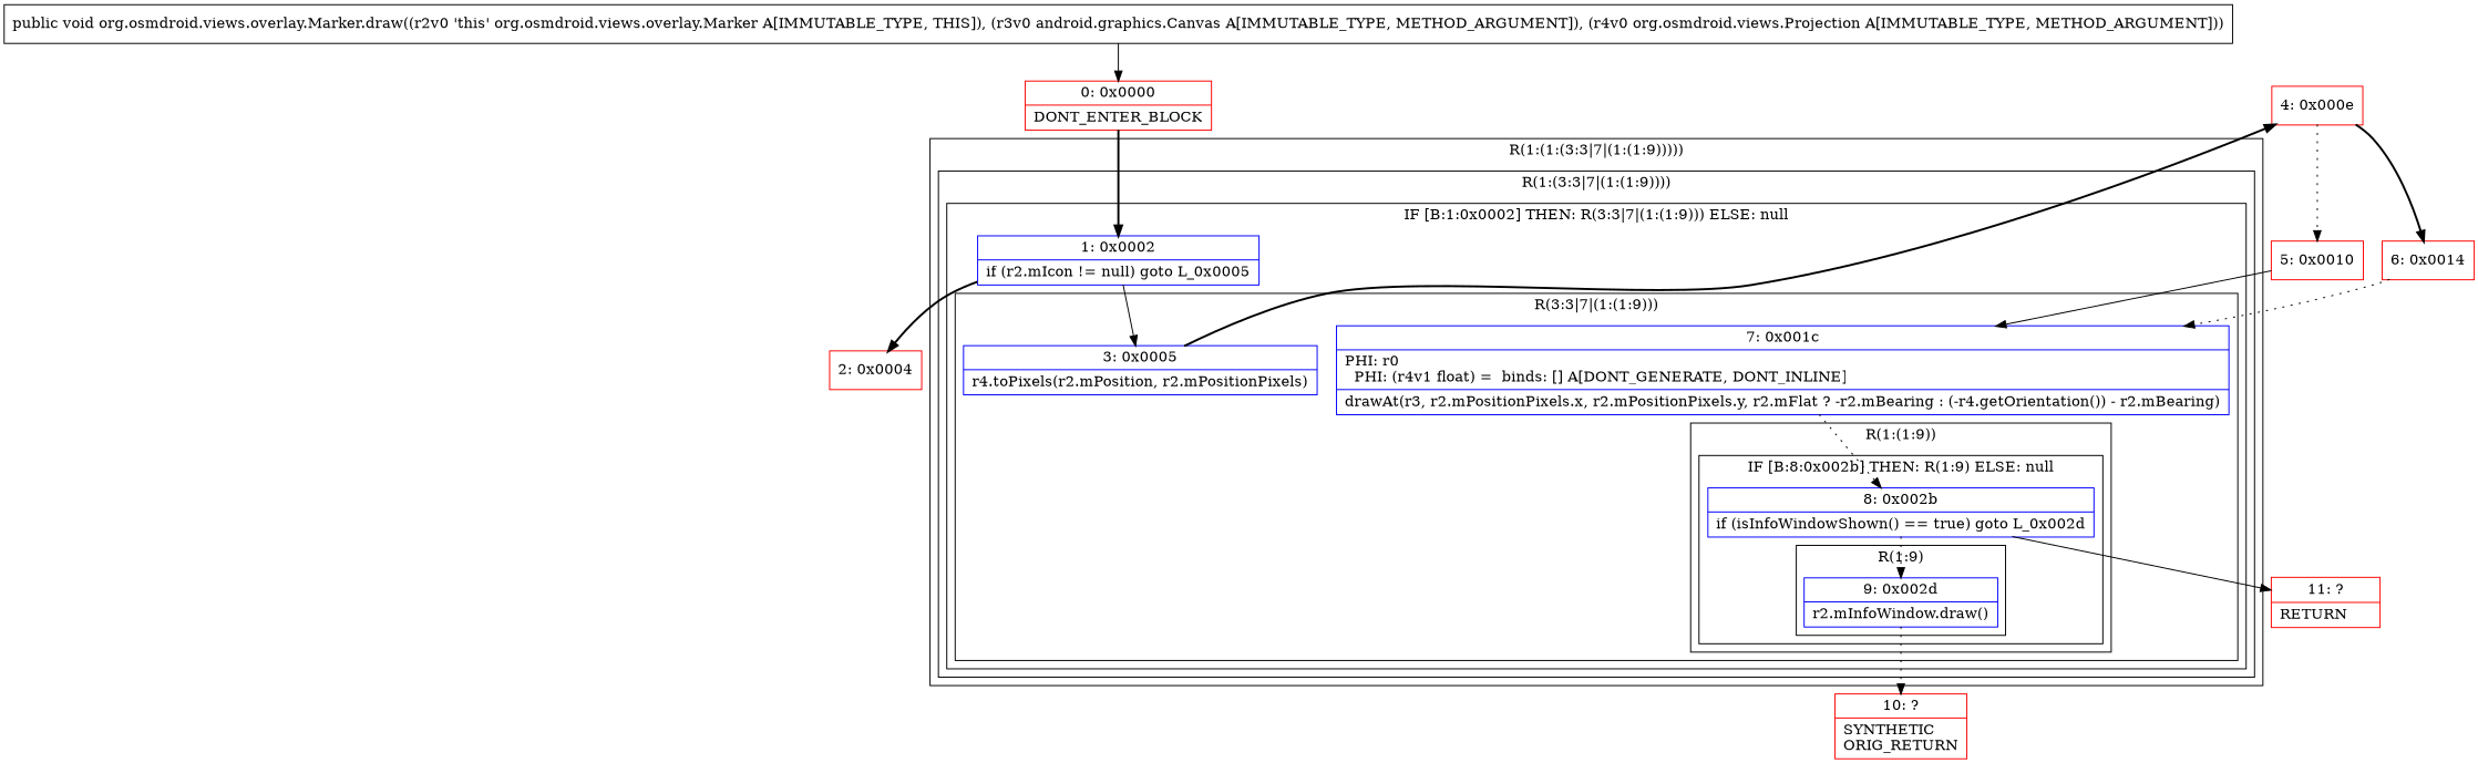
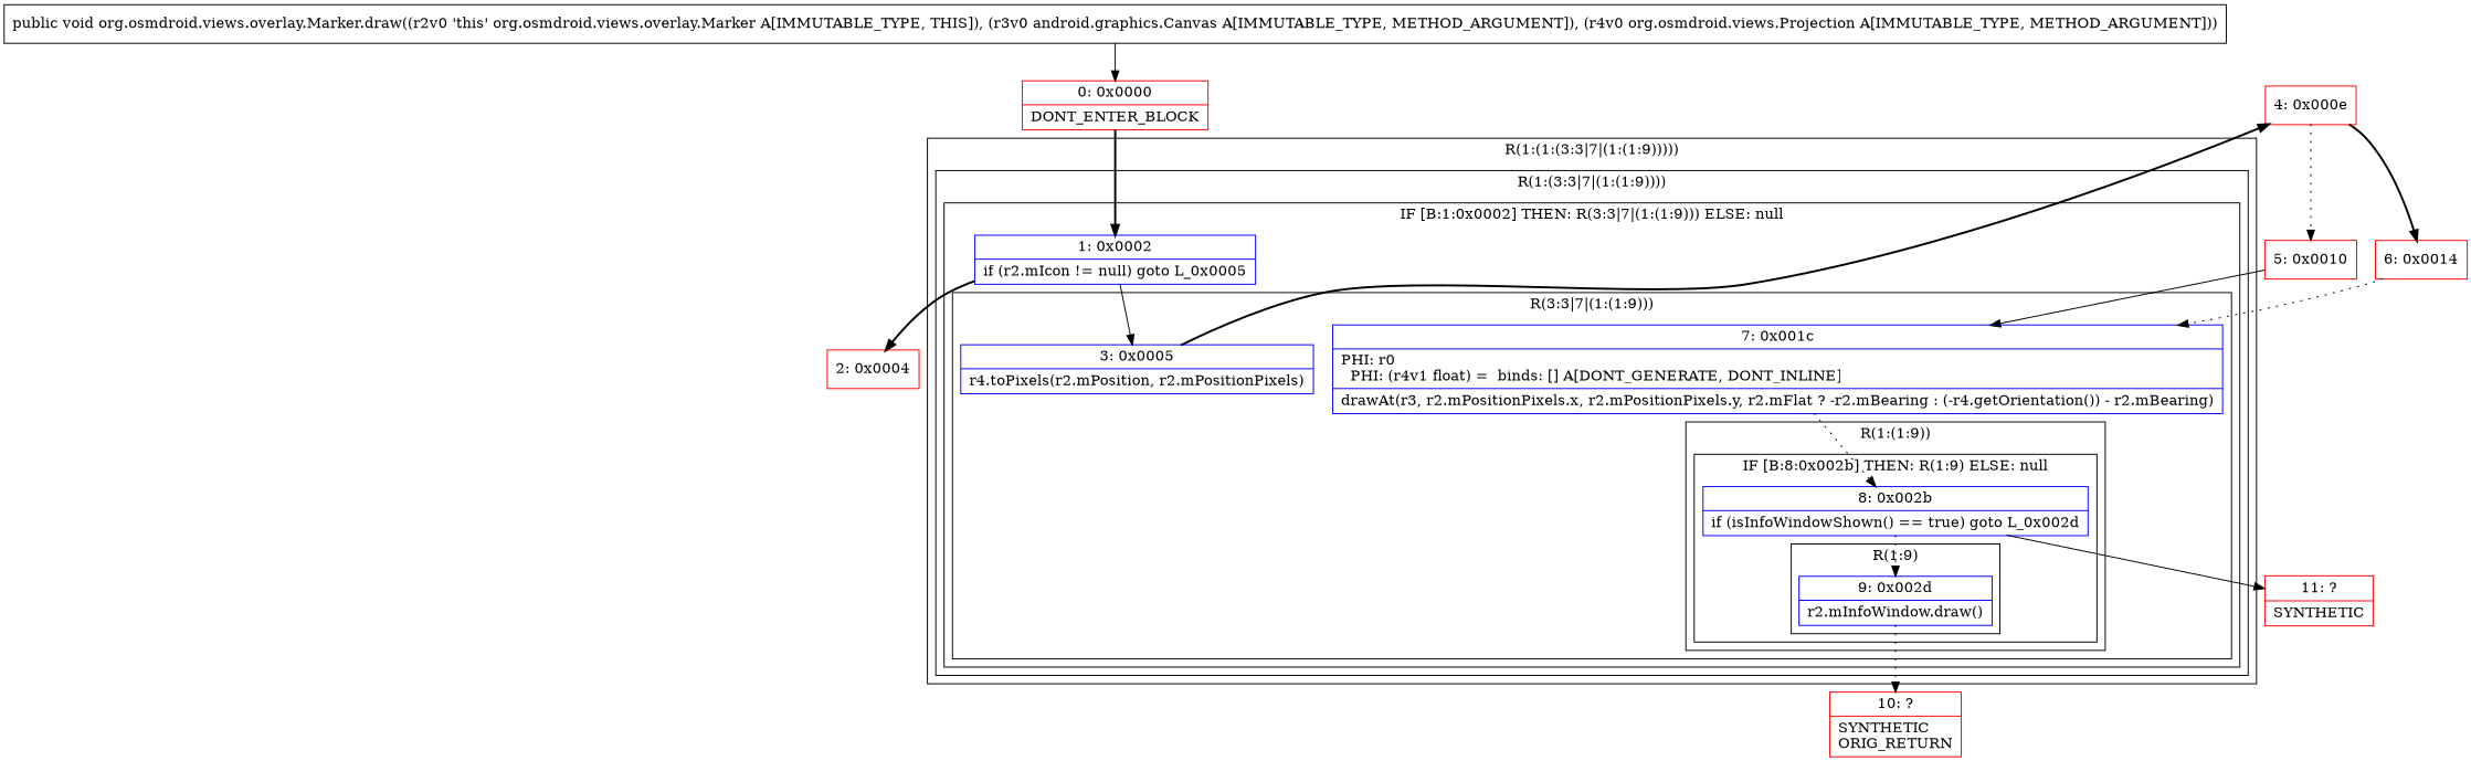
  digraph {
    node [color=red shape=record]
    edge [style=dotted]
    n1 [color=blue label="{9\:\ 0x002d|r2.mInfoWindow.draw()\l}"]
    n2 [color=blue label="{8\:\ 0x002b|if (isInfoWindowShown() == true) goto L_0x002d\l}"]
    n3 [color=blue label="{3\:\ 0x0005|r4.toPixels(r2.mPosition, r2.mPositionPixels)\l}"]
    n4 [color=blue label="{7\:\ 0x001c|PHI: r0 \l  PHI: (r4v1 float) =  binds: [] A[DONT_GENERATE, DONT_INLINE]\l|drawAt(r3, r2.mPositionPixels.x, r2.mPositionPixels.y, r2.mFlat ? \-r2.mBearing : (\-r4.getOrientation()) \- r2.mBearing)\l}"]
    n5 [color=blue label="{1\:\ 0x0002|if (r2.mIcon != null) goto L_0x0005\l}"]
    n6 [label="{10\:\ ?|SYNTHETIC\lORIG_RETURN\l}"]
-   n7 [label="{11\:\ ?|RETURN\l}"]
+   n7 [label="{11\:\ ?|SYNTHETIC\l}"]
    n8 [label="{4\:\ 0x000e}"]
    n9 [label="{2\:\ 0x0004}"]
    n10 [label="{5\:\ 0x0010}"]
    n11 [label="{6\:\ 0x0014}"]
    n12 [label="{0\:\ 0x0000|DONT_ENTER_BLOCK\l}"]
    n13 [label="{public void org.osmdroid.views.overlay.Marker.draw((r2v0 'this' org.osmdroid.views.overlay.Marker A[IMMUTABLE_TYPE, THIS]), (r3v0 android.graphics.Canvas A[IMMUTABLE_TYPE, METHOD_ARGUMENT]), (r4v0 org.osmdroid.views.Projection A[IMMUTABLE_TYPE, METHOD_ARGUMENT])) }" color=""]
    subgraph cluster_1 {
      label="R(1:(1:(3:3|7|(1:(1:9)))))"
      subgraph cluster_2 {
        label="R(1:(3:3|7|(1:(1:9))))"
        subgraph cluster_3 {
          label="IF [B:1:0x0002] THEN: R(3:3|7|(1:(1:9))) ELSE: null"
          n5
          subgraph cluster_4 {
            label="R(3:3|7|(1:(1:9)))"
            n3
            n4
            subgraph cluster_5 {
              label="R(1:(1:9))"
              subgraph cluster_6 {
                label="IF [B:8:0x002b] THEN: R(1:9) ELSE: null"
                n2
                subgraph cluster_7 {
                  label="R(1:9)"
                  n1
                }
              }
            }
          }
        }
      }
    }
    n1 -> n6
    n2 -> n1
    n2 -> n7 [style=solid]
    n3 -> n8 [style=bold]
    n4 -> n2
    n5 -> n3 [style=solid]
    n5 -> n9 [style=bold]
    n8 -> n10
    n8 -> n11 [style=bold]
    n10 -> n4 [style=solid]
    n11 -> n4
    n12 -> n5 [style=bold]
    n13 -> n12 [style=solid]
  }
